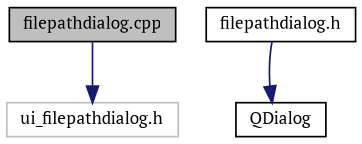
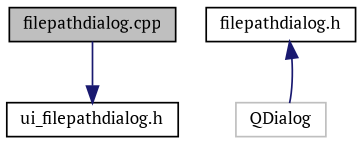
  digraph {
    fontname="PT Serif"
    node [color=black fillcolor=white fontname="PT Serif" fontsize=10 shape=record style=filled]
    edge [color=midnightblue fontname="PT Serif" fontsize=10 labelfontname=Helvetica labelfontsize=10 style=solid]
    n1 [fillcolor=grey75 fontcolor=black height=0.2 label="filepathdialog.cpp" width=0.4]
-   n2 [color=grey75 height=0.2 label="ui_filepathdialog.h" width=0.4]
+   n2 [height=0.2 label="ui_filepathdialog.h" width=0.4]
    n3 [height=0.2 label="filepathdialog.h" width=0.4]
-   n4 [height=0.2 label=QDialog width=0.4]
+   n4 [color=grey75 height=0.2 label=QDialog width=0.4]
    n1 -> n2
-   n3 -> n4
+   n4 -> n3
  }
